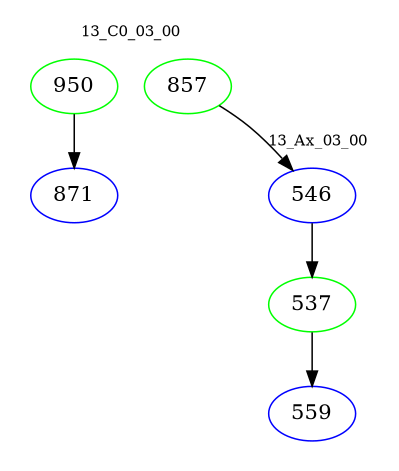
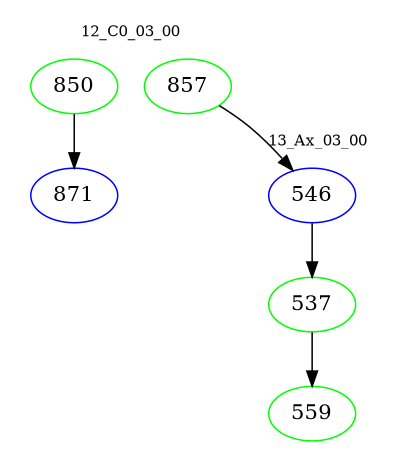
  digraph {
    node [color=blue]
    edge [color=black]
    n1 [label=546]
    n2 [color=green label=537]
-   n3 [label=559]
+   n3 [color=green label=559]
    n4 [color=green label=857]
-   n5 [color=green label=950]
+   n5 [color=green label=850]
    n6 [label=871]
    subgraph cluster_1 {
      color=white
      fontsize=10
      label="13_Ax_03_00"
      n1
      n2
      n3
    }
    subgraph cluster_2 {
      color=white
      fontsize=10
-     label="13_C0_03_00"
+     label="12_C0_03_00"
      n4
      n5
      n6
    }
    n1 -> n2
    n2 -> n3
    n4 -> n1
    n5 -> n6
  }
